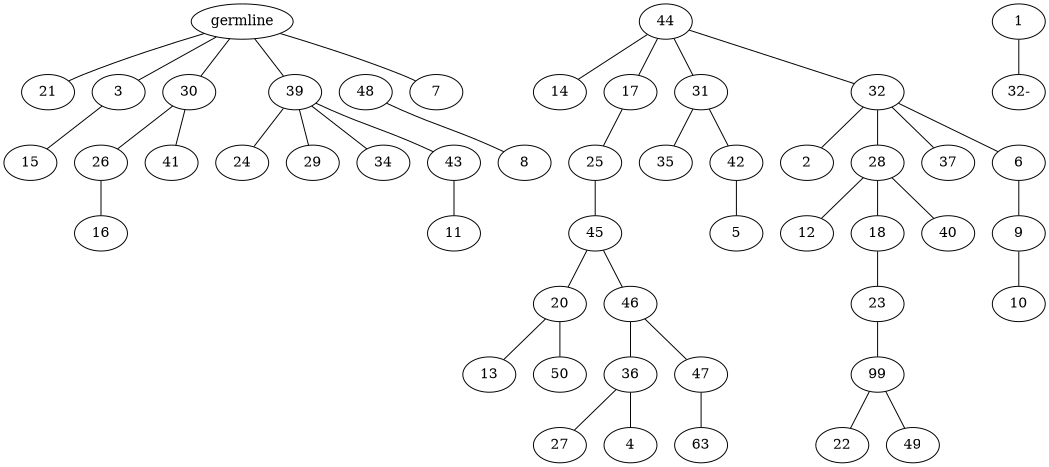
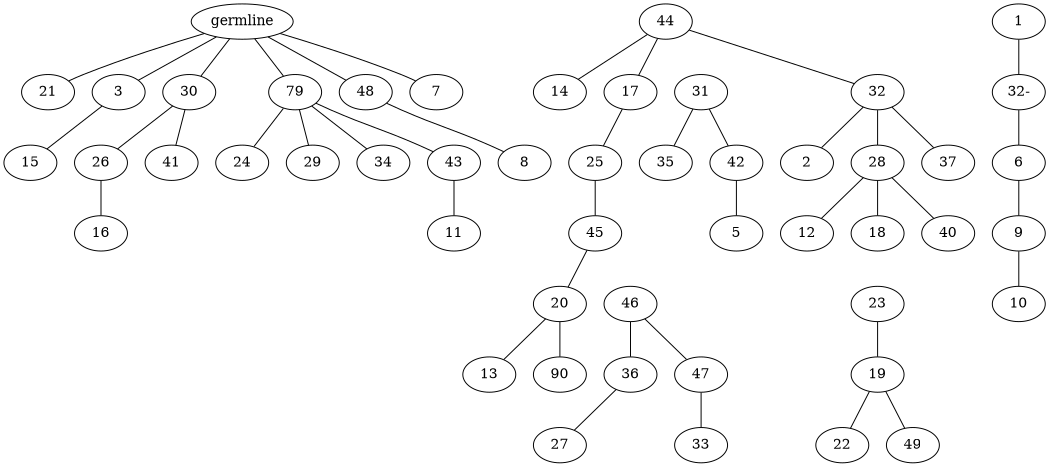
  graph {
    n1 [label=germline]
    n2 [label=21]
    n3 [label=3]
    n4 [label=30]
-   n5 [label=39]
+   n5 [label=79]
    n6 [label=48]
    n7 [label=7]
    n8 [label=15]
    n9 [label=26]
    n10 [label=41]
    n11 [label=24]
    n12 [label=29]
    n13 [label=34]
    n14 [label=43]
    n15 [label=44]
    n16 [label=14]
    n17 [label=17]
    n18 [label=31]
    n19 [label=32]
    n20 [label=8]
    n21 [label=16]
    n22 [label=11]
    n23 [label=25]
    n24 [label=35]
    n25 [label=42]
    n26 [label=2]
    n27 [label=28]
    n28 [label=37]
    n29 [label=6]
    n30 [label=45]
    n31 [label=20]
    n32 [label=46]
    n33 [label=13]
-   n34 [label=50]
+   n34 [label=90]
    n35 [label=36]
    n36 [label=47]
    n37 [label=27]
-   n38 [label=4]
-   n39 [label=63]
+   n39 [label=33]
    n40 [label=5]
    n41 [label=12]
    n42 [label=18]
    n43 [label=40]
    n44 [label=9]
    n45 [label=1]
    n46 [label="32-"]
    n47 [label=23]
-   n48 [label=99]
+   n48 [label=19]
    n49 [label=22]
    n50 [label=49]
    n51 [label=10]
    n1 -- n2
    n1 -- n3
    n1 -- n4
    n1 -- n5
+   n1 -- n6
    n1 -- n7
    n3 -- n8
    n4 -- n9
    n4 -- n10
    n5 -- n11
    n5 -- n12
    n5 -- n13
    n5 -- n14
    n6 -- n20
    n9 -- n21
    n14 -- n22
    n15 -- n16
    n15 -- n17
-   n15 -- n18
    n15 -- n19
    n17 -- n23
    n18 -- n24
    n18 -- n25
    n19 -- n26
    n19 -- n27
    n19 -- n28
-   n19 -- n29
+   n46 -- n29
    n23 -- n30
    n25 -- n40
    n27 -- n41
    n27 -- n42
    n27 -- n43
    n29 -- n44
    n30 -- n31
-   n30 -- n32
    n31 -- n33
    n31 -- n34
    n32 -- n35
    n32 -- n36
    n35 -- n37
-   n35 -- n38
    n36 -- n39
-   n42 -- n47
    n44 -- n51
    n45 -- n46
    n47 -- n48
    n48 -- n49
    n48 -- n50
  }
